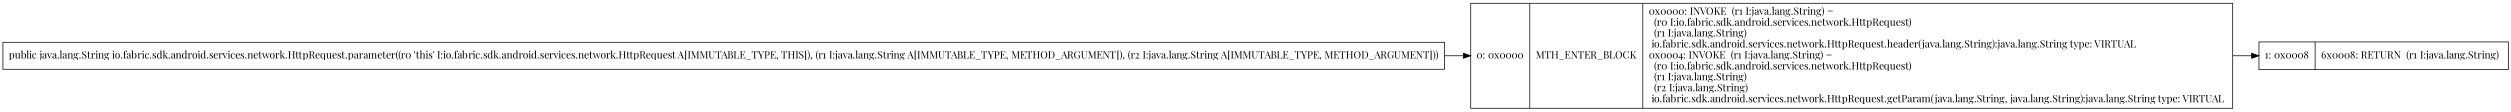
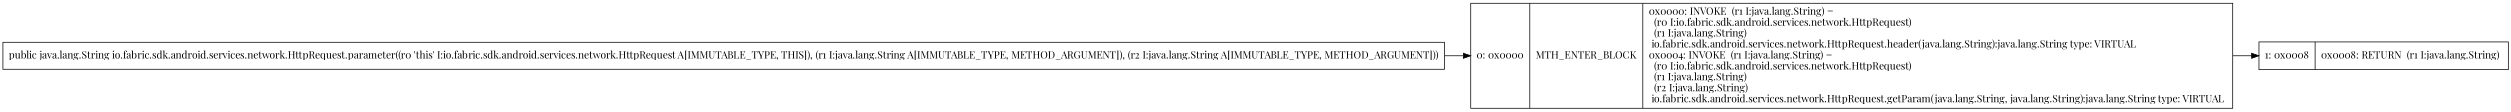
  digraph {
    rankdir=LR
    fontname="Playfair Display"
    node [shape=record fontname="Playfair Display"]
    edge [fontname="Playfair Display"]
    n1 [label="{0\:\ 0x0000|MTH_ENTER_BLOCK\l|0x0000: INVOKE  (r1 I:java.lang.String) = \l  (r0 I:io.fabric.sdk.android.services.network.HttpRequest)\l  (r1 I:java.lang.String)\l io.fabric.sdk.android.services.network.HttpRequest.header(java.lang.String):java.lang.String type: VIRTUAL \l0x0004: INVOKE  (r1 I:java.lang.String) = \l  (r0 I:io.fabric.sdk.android.services.network.HttpRequest)\l  (r1 I:java.lang.String)\l  (r2 I:java.lang.String)\l io.fabric.sdk.android.services.network.HttpRequest.getParam(java.lang.String, java.lang.String):java.lang.String type: VIRTUAL \l}"]
-   n2 [label="{1\:\ 0x0008|6x0008: RETURN  (r1 I:java.lang.String) \l}"]
+   n2 [label="{1\:\ 0x0008|0x0008: RETURN  (r1 I:java.lang.String) \l}"]
    n3 [label="{public java.lang.String io.fabric.sdk.android.services.network.HttpRequest.parameter((r0 'this' I:io.fabric.sdk.android.services.network.HttpRequest A[IMMUTABLE_TYPE, THIS]), (r1 I:java.lang.String A[IMMUTABLE_TYPE, METHOD_ARGUMENT]), (r2 I:java.lang.String A[IMMUTABLE_TYPE, METHOD_ARGUMENT])) }"]
    n1 -> n2
    n3 -> n1
  }
